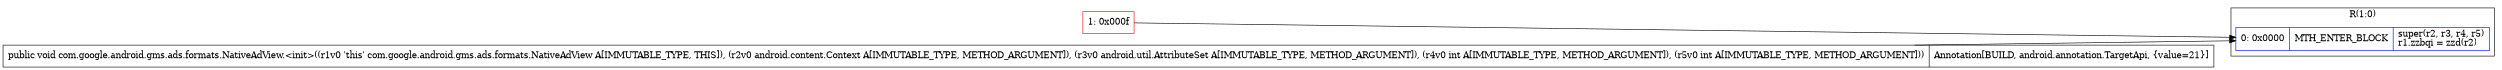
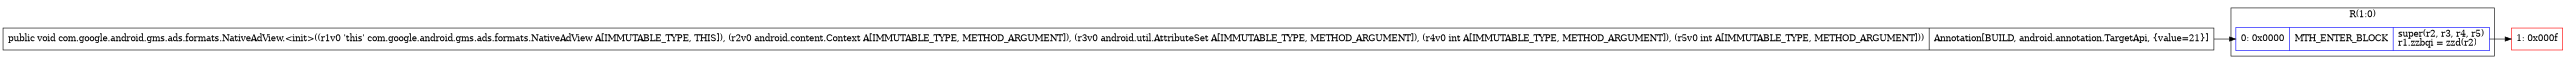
  digraph {
    rankdir=LR
    node [shape=record]
    n1 [color=blue label="{0\:\ 0x0000|MTH_ENTER_BLOCK\l|super(r2, r3, r4, r5)\lr1.zzbqi = zzd(r2)\l}"]
    n2 [color=red label="{1\:\ 0x000f}"]
    n3 [label="{public void com.google.android.gms.ads.formats.NativeAdView.\<init\>((r1v0 'this' com.google.android.gms.ads.formats.NativeAdView A[IMMUTABLE_TYPE, THIS]), (r2v0 android.content.Context A[IMMUTABLE_TYPE, METHOD_ARGUMENT]), (r3v0 android.util.AttributeSet A[IMMUTABLE_TYPE, METHOD_ARGUMENT]), (r4v0 int A[IMMUTABLE_TYPE, METHOD_ARGUMENT]), (r5v0 int A[IMMUTABLE_TYPE, METHOD_ARGUMENT]))  | Annotation[BUILD, android.annotation.TargetApi, \{value=21\}]\l}"]
    subgraph cluster_1 {
      label="R(1:0)"
      n1
    }
-   n2 -> n1
+   n1 -> n2
    n3 -> n1
  }
